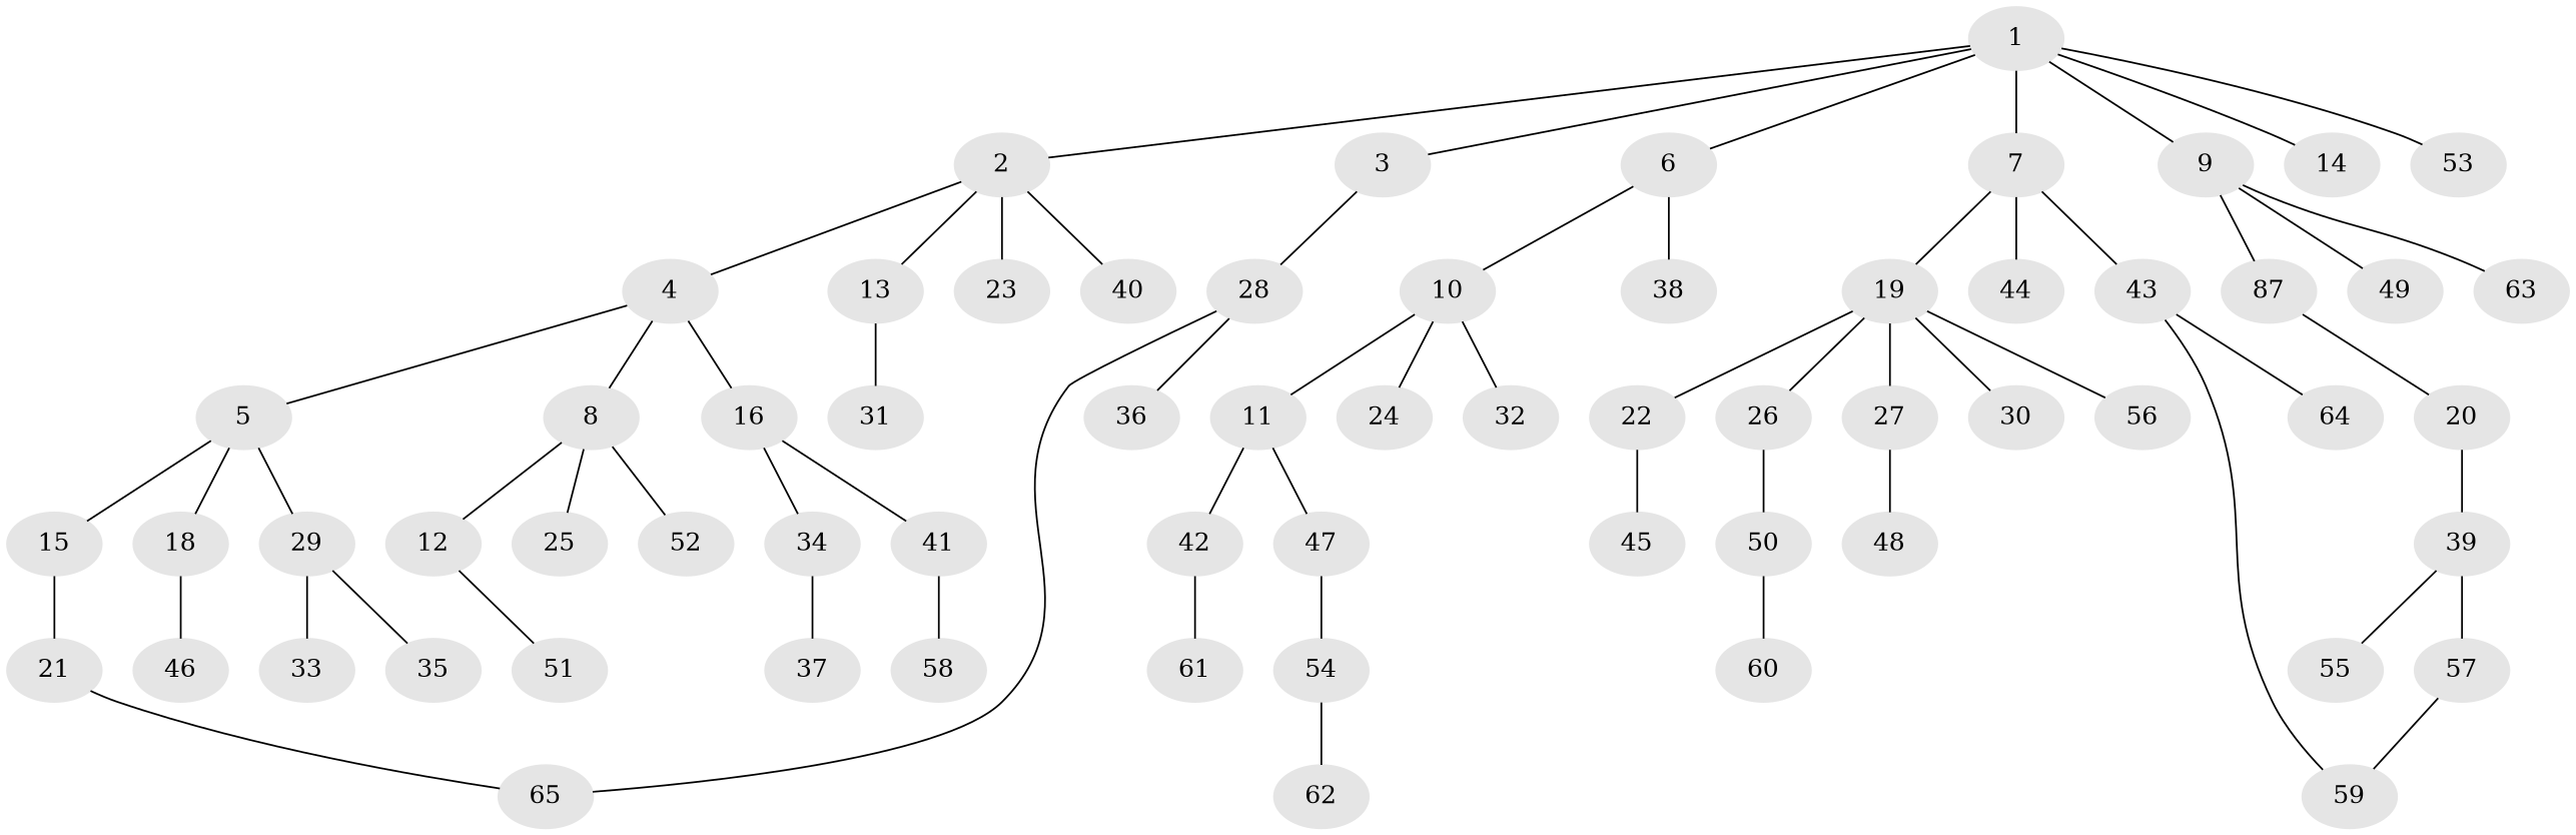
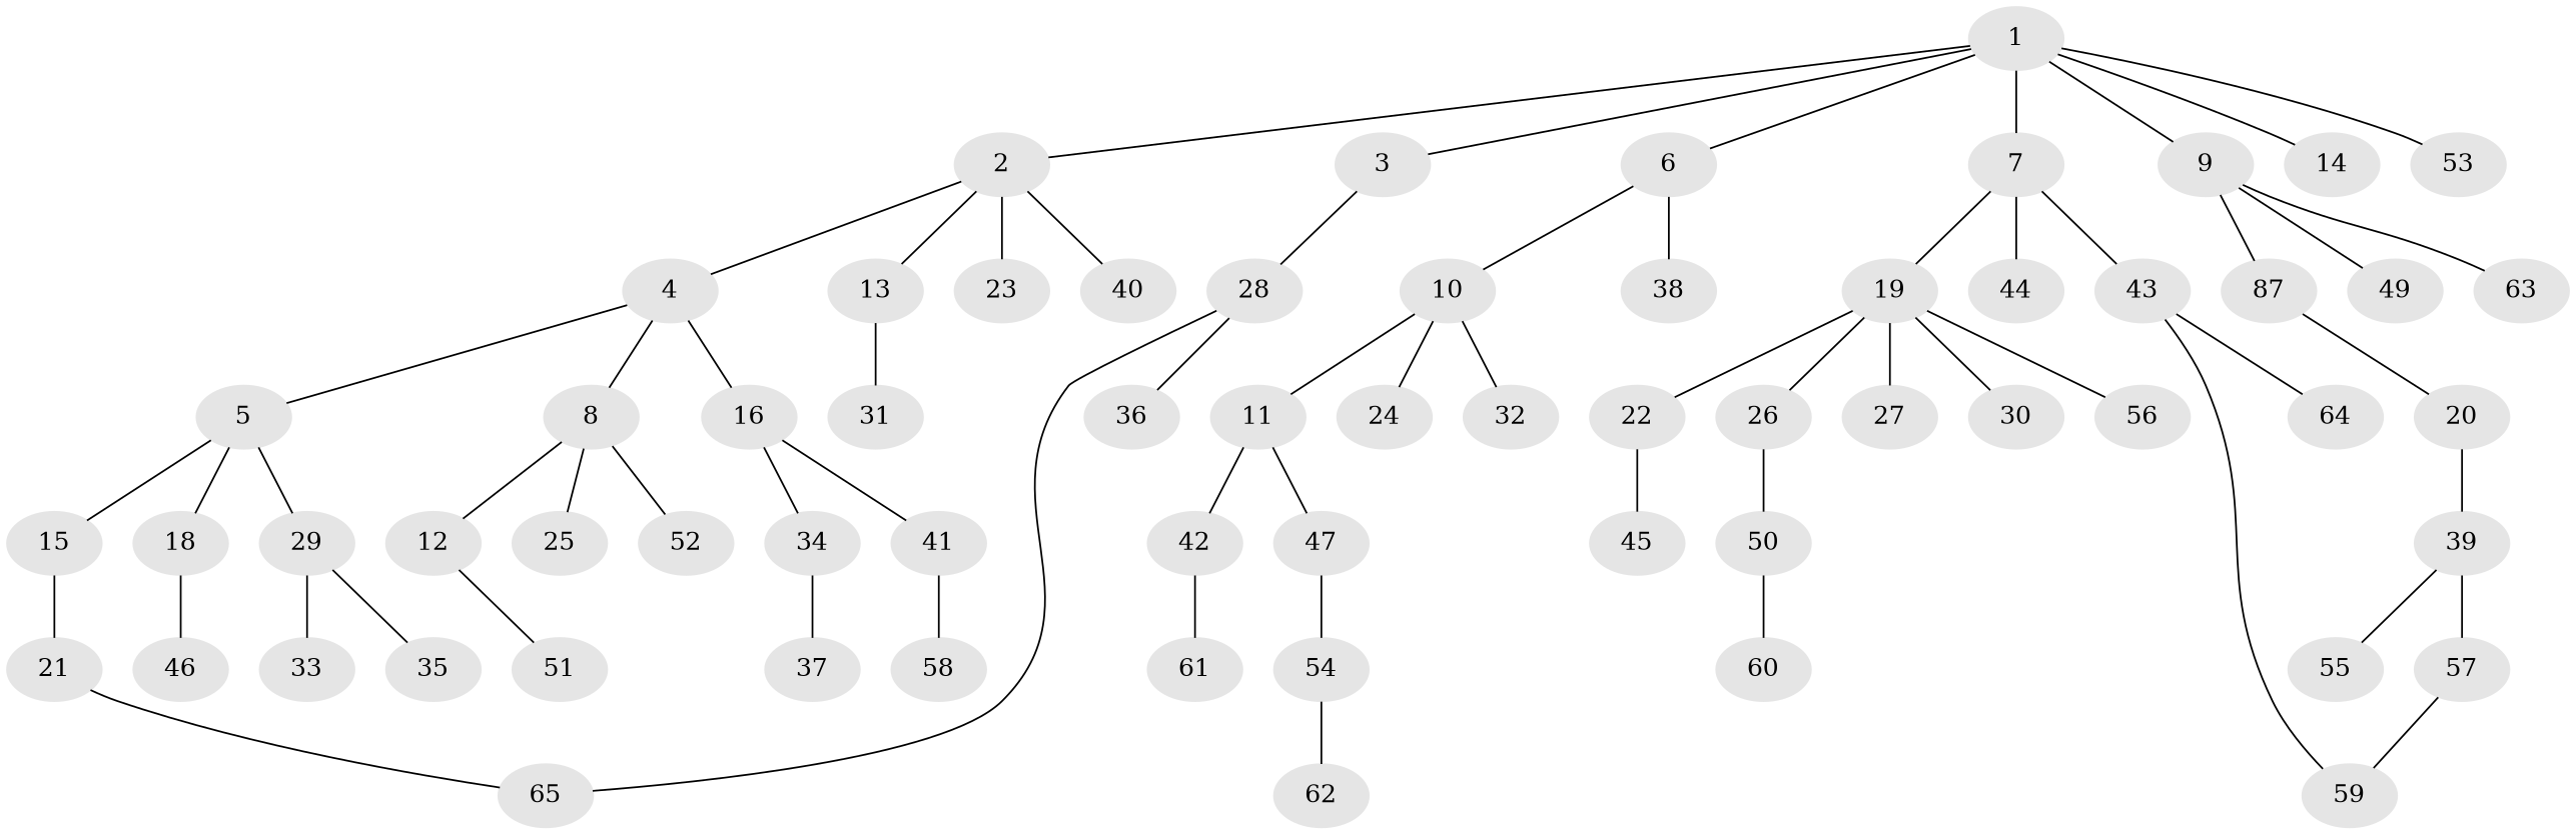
  graph {
    node [color=gray90 style=filled]
    1
    2
    3
    6
    7
    9
    14
    53
    4
    13
    23
    40
    28
    10
    38
    19
    44
    43
    n19 [label=87]
    49
    63
    5
    8
    16
    31
    65
    36
    15
    18
    29
    12
    25
    52
    34
    41
    21
    46
    33
    35
    11
    24
    32
    22
    26
    27
    30
    56
    51
    20
    42
    47
    61
    54
    37
    58
    39
    45
    50
-   48
    59
    64
    55
    57
    60
    62
    1 -- 2
    1 -- 3
    1 -- 6
    1 -- 7
    1 -- 9
    1 -- 14
    1 -- 53
    2 -- 4
    2 -- 13
    2 -- 23
    2 -- 40
    3 -- 28
    6 -- 10
    6 -- 38
    7 -- 19
    7 -- 44
    7 -- 43
    9 -- n19
    9 -- 49
    9 -- 63
    4 -- 5
    4 -- 8
    4 -- 16
    13 -- 31
    28 -- 65
    28 -- 36
    10 -- 11
    10 -- 24
    10 -- 32
    19 -- 22
    19 -- 26
    19 -- 27
    19 -- 30
    19 -- 56
    43 -- 59
    43 -- 64
    n19 -- 20
    5 -- 15
    5 -- 18
    5 -- 29
    8 -- 12
    8 -- 25
    8 -- 52
    16 -- 34
    16 -- 41
    15 -- 21
    18 -- 46
    29 -- 33
    29 -- 35
    12 -- 51
    34 -- 37
    41 -- 58
    21 -- 65
    11 -- 42
    11 -- 47
    22 -- 45
    26 -- 50
-   27 -- 48
    20 -- 39
    42 -- 61
    47 -- 54
    54 -- 62
    39 -- 55
    39 -- 57
    50 -- 60
    57 -- 59
  }
